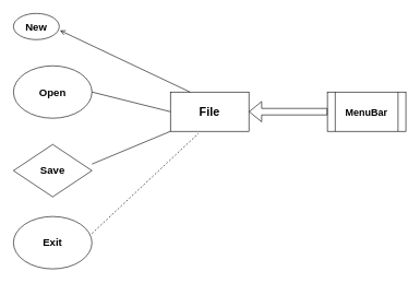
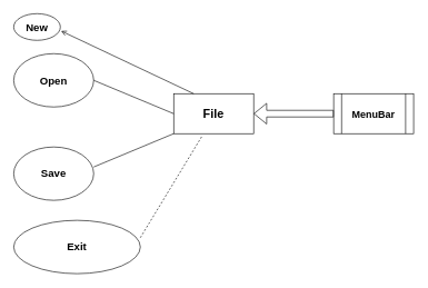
  <mxCell id="0" />
  <mxCell id="1" parent="0" />
  <mxCell id="2" value="File" style="rounded=0;whiteSpace=wrap;html=1;fontStyle=1;fontSize=18;" vertex="1" parent="1"><mxGeometry x="260" y="140" width="120" height="60" as="geometry" /></mxCell>
  <mxCell id="3" value="" style="endArrow=none;html=1;rounded=0;entryX=0.358;entryY=1.05;entryDx=0;entryDy=0;entryPerimeter=0;exitX=1;exitY=0.325;exitDx=0;exitDy=0;exitPerimeter=0;fontStyle=1;fontSize=16;dashed=1;" edge="1" parent="1" source="5" target="2"><mxGeometry width="50" height="50" relative="1" as="geometry"><mxPoint x="150" y="350" as="sourcePoint" /><mxPoint x="240" y="200" as="targetPoint" /></mxGeometry></mxCell>
  <mxCell id="4" value="New" style="ellipse;whiteSpace=wrap;html=1;fontStyle=1;fontSize=16;" vertex="1" parent="1"><mxGeometry x="20" y="20" width="70" height="40" as="geometry" /></mxCell>
- <mxCell id="5" value="Exit" style="ellipse;whiteSpace=wrap;html=1;fontStyle=1;fontSize=16;" vertex="1" parent="1"><mxGeometry x="20" y="330" width="120" height="80" as="geometry" /></mxCell>
- <mxCell id="6" value="Open" style="ellipse;whiteSpace=wrap;html=1;fontStyle=1;fontSize=16;" vertex="1" parent="1"><mxGeometry x="20" y="100" width="120" height="80" as="geometry" /></mxCell>
- <mxCell id="7" value="Save" style="rhombus;whiteSpace=wrap;html=1;fontStyle=1;fontSize=16;" vertex="1" parent="1"><mxGeometry x="20" y="220" width="120" height="80" as="geometry" /></mxCell>
+ <mxCell id="5" value="Exit" style="ellipse;whiteSpace=wrap;html=1;fontStyle=1;fontSize=16;" vertex="1" parent="1"><mxGeometry x="20" y="330" width="190" height="80" as="geometry" /></mxCell>
+ <mxCell id="6" value="Open" style="ellipse;whiteSpace=wrap;html=1;fontStyle=1;fontSize=16;" vertex="1" parent="1"><mxGeometry x="20" y="80" width="120" height="80" as="geometry" /></mxCell>
+ <mxCell id="7" value="Save" style="ellipse;whiteSpace=wrap;html=1;fontStyle=1;fontSize=16;" vertex="1" parent="1"><mxGeometry x="20" y="220" width="120" height="80" as="geometry" /></mxCell>
  <mxCell id="8" value="" style="endArrow=none;html=1;rounded=0;entryX=1;entryY=0.375;entryDx=0;entryDy=0;entryPerimeter=0;fontStyle=1;fontSize=16;" edge="1" parent="1" target="7"><mxGeometry width="50" height="50" relative="1" as="geometry"><mxPoint x="260" y="200" as="sourcePoint" /><mxPoint x="210" y="220" as="targetPoint" /></mxGeometry></mxCell>
  <mxCell id="9" value="" style="endArrow=open;html=1;rounded=0;exitX=0.25;exitY=0;exitDx=0;exitDy=0;entryX=1.017;entryY=0.65;entryDx=0;entryDy=0;entryPerimeter=0;" edge="1" parent="1" source="2" target="4"><mxGeometry width="50" height="50" relative="1" as="geometry"><mxPoint x="290" y="140" as="sourcePoint" /><mxPoint x="180" y="40" as="targetPoint" /></mxGeometry></mxCell>
  <mxCell id="10" value="" style="endArrow=none;html=1;rounded=0;entryX=1;entryY=0.5;entryDx=0;entryDy=0;" edge="1" parent="1" target="6"><mxGeometry width="50" height="50" relative="1" as="geometry"><mxPoint x="260" y="170" as="sourcePoint" /><mxPoint x="290" y="150" as="targetPoint" /></mxGeometry></mxCell>
  <mxCell id="11" value="MenuBar" style="shape=process;whiteSpace=wrap;html=1;backgroundOutline=1;fontStyle=1;fontSize=15;" vertex="1" parent="1"><mxGeometry x="500" y="140" width="120" height="60" as="geometry" /></mxCell>
  <mxCell id="12" value="" style="shape=flexArrow;endArrow=classic;html=1;rounded=0;entryX=1;entryY=0.5;entryDx=0;entryDy=0;fontStyle=1;fontSize=16;" edge="1" parent="1" target="2"><mxGeometry width="50" height="50" relative="1" as="geometry"><mxPoint x="500" y="170" as="sourcePoint" /><mxPoint x="470" y="150" as="targetPoint" /></mxGeometry></mxCell>
